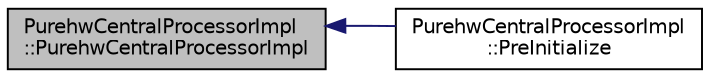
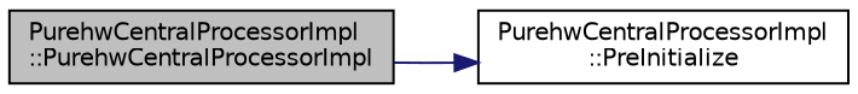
  digraph {
    rankdir=LR
    node [color=black fontname=Helvetica fontsize=10 shape=record style=filled]
    n1 [fillcolor=grey75 fontcolor=black height=0.2 label="PurehwCentralProcessorImpl\l::PurehwCentralProcessorImpl" width=0.4]
    n2 [fillcolor=white height=0.2 label="PurehwCentralProcessorImpl\l::PreInitialize" width=0.4]
-   n2 -> n1 [color=midnightblue fontname=Helvetica fontsize=10 labelfontname=Helvetica labelfontsize=10 style=solid]
+   n1 -> n2 [color=midnightblue fontname=Helvetica fontsize=10 labelfontname=Helvetica labelfontsize=10 style=solid]
  }
